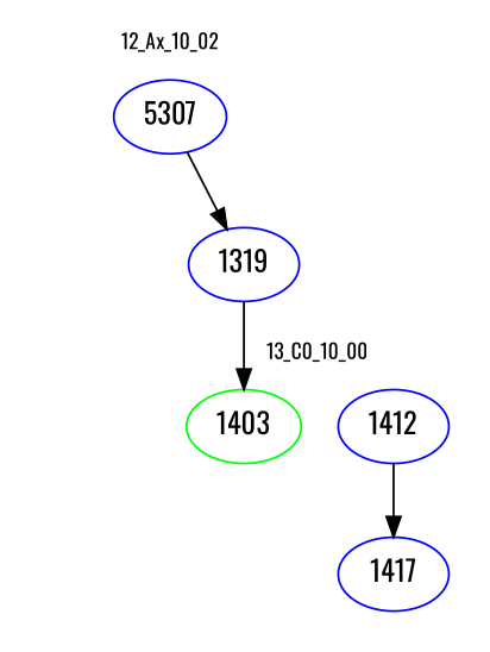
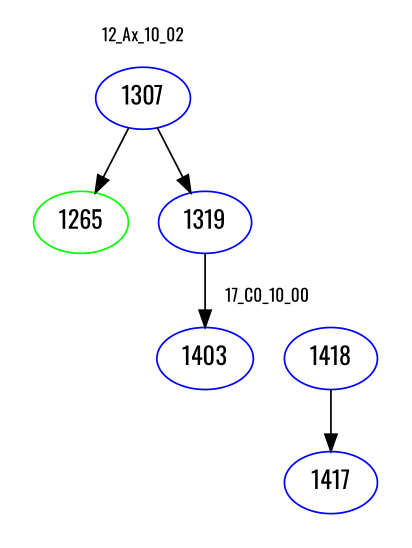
  digraph {
    fontname=Oswald
    node [color=blue fontname=Oswald]
    edge [color=black fontname=Oswald]
-   n1 [label=5307]
+   n1 [label=1307]
+   n2 [color=green label=1265]
    n3 [label=1319]
-   n4 [label=1412]
-   n5 [color=green label=1403]
+   n4 [label=1418]
+   n5 [label=1403]
    n6 [label=1417]
    subgraph cluster_1 {
      color=white
      fontsize=10
      label="12_Ax_10_02"
      n1
+     n2
      n3
    }
    subgraph cluster_2 {
      color=white
      fontsize=10
-     label="13_C0_10_00"
+     label="17_C0_10_00"
      n4
      n5
      n6
    }
+   n1 -> n2
    n1 -> n3
    n3 -> n5
    n4 -> n6
  }
